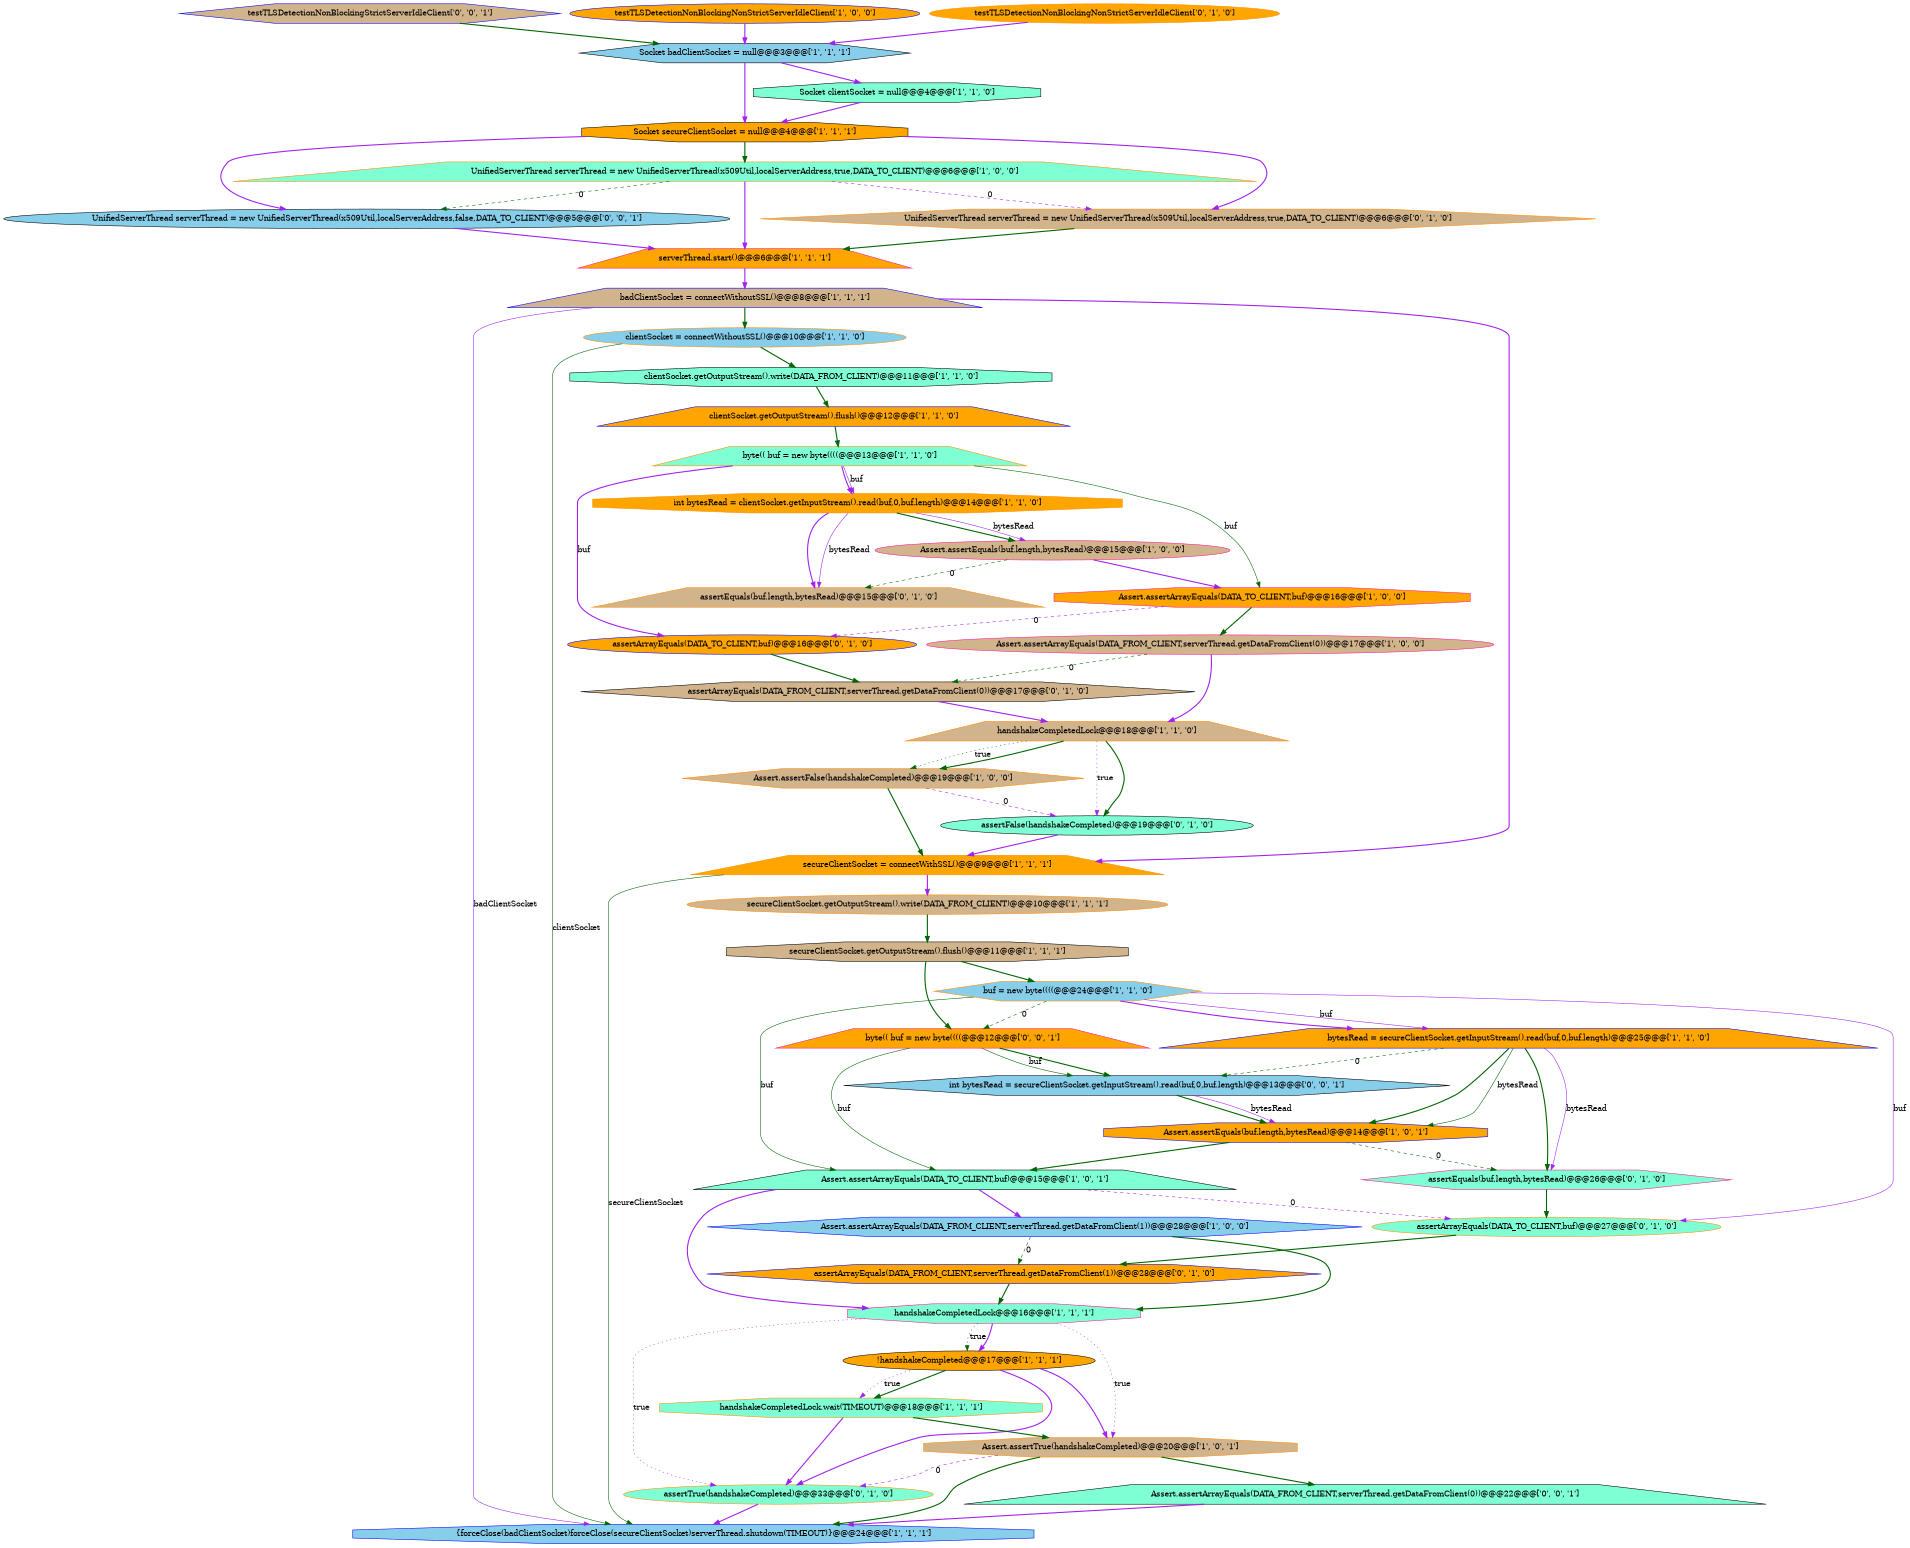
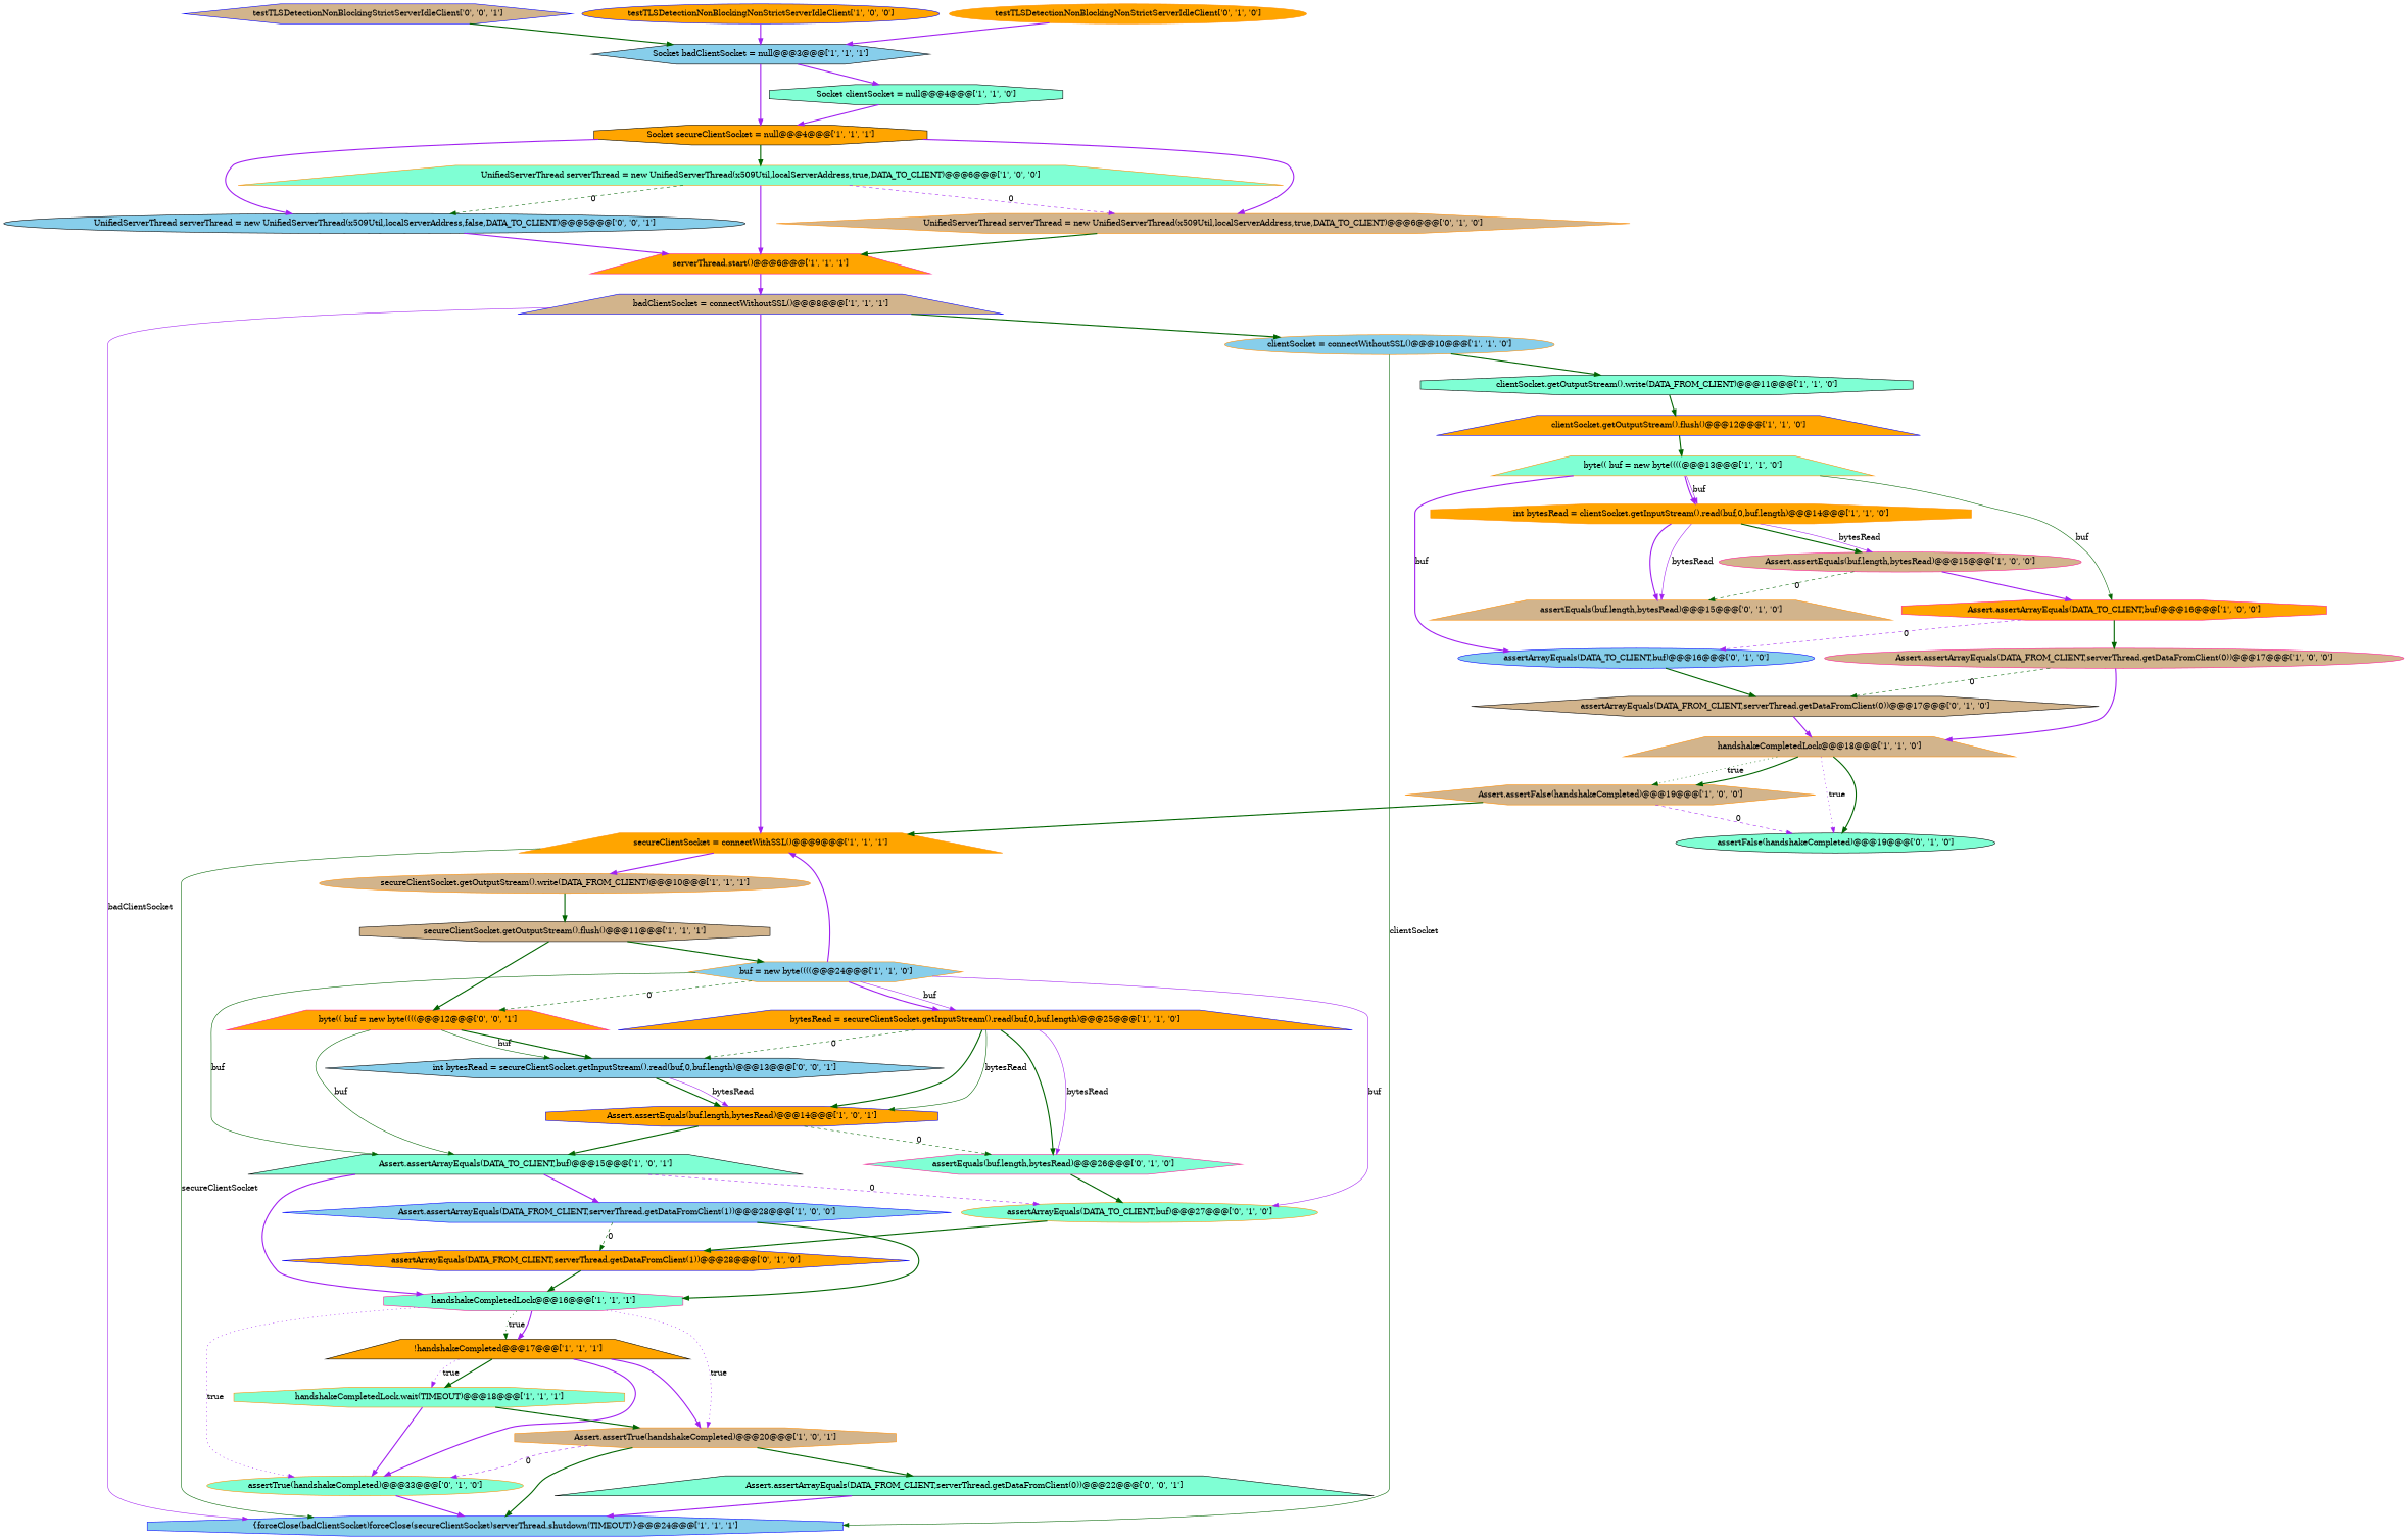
  digraph {
    node [color=darkorange fillcolor=orange shape=trapezium style=filled]
    edge [color=darkgreen style=bold]
    n1 [color=deeppink label="Assert.assertArrayEquals(DATA_TO_CLIENT,buf)@@@16@@@['1', '0', '0']" shape=octagon]
    n2 [color=deeppink fillcolor=tan label="Assert.assertArrayEquals(DATA_FROM_CLIENT,serverThread.getDataFromClient(0))@@@17@@@['1', '0', '0']" shape=ellipse]
-   n3 [color=blue label="assertArrayEquals(DATA_TO_CLIENT,buf)@@@16@@@['0', '1', '0']" shape=ellipse]
+   n3 [color=blue fillcolor=skyblue label="assertArrayEquals(DATA_TO_CLIENT,buf)@@@16@@@['0', '1', '0']" shape=ellipse]
    n4 [fillcolor=tan label="handshakeCompletedLock@@@18@@@['1', '1', '0']"]
    n5 [color=black fillcolor=tan label="assertArrayEquals(DATA_FROM_CLIENT,serverThread.getDataFromClient(0))@@@17@@@['0', '1', '0']" shape=hexagon]
    n6 [color=black fillcolor=skyblue label="UnifiedServerThread serverThread = new UnifiedServerThread(x509Util,localServerAddress,false,DATA_TO_CLIENT)@@@5@@@['0', '0', '1']" shape=ellipse]
    n7 [color=deeppink label="serverThread.start()@@@6@@@['1', '1', '1']"]
    n8 [color=blue fillcolor=tan label="badClientSocket = connectWithoutSSL()@@@8@@@['1', '1', '1']"]
    n9 [color=blue fillcolor=skyblue label="Assert.assertArrayEquals(DATA_FROM_CLIENT,serverThread.getDataFromClient(1))@@@28@@@['1', '0', '0']" shape=hexagon]
    n10 [color=blue label="assertArrayEquals(DATA_FROM_CLIENT,serverThread.getDataFromClient(1))@@@28@@@['0', '1', '0']" shape=hexagon]
    n11 [color=deeppink fillcolor=aquamarine label="handshakeCompletedLock@@@16@@@['1', '1', '1']" shape=octagon]
    n12 [fillcolor=aquamarine label="assertTrue(handshakeCompleted)@@@33@@@['0', '1', '0']" shape=ellipse]
    n13 [fillcolor=tan label="Assert.assertTrue(handshakeCompleted)@@@20@@@['1', '0', '1']" shape=octagon]
-   n14 [color=black label="!handshakeCompleted@@@17@@@['1', '1', '1']" shape=ellipse]
+   n14 [color=black label="!handshakeCompleted@@@17@@@['1', '1', '1']"]
    n15 [color=black label="Socket secureClientSocket = null@@@4@@@['1', '1', '1']" shape=octagon]
    n16 [fillcolor=tan label="UnifiedServerThread serverThread = new UnifiedServerThread(x509Util,localServerAddress,true,DATA_TO_CLIENT)@@@6@@@['0', '1', '0']" shape=hexagon]
    n17 [fillcolor=aquamarine label="UnifiedServerThread serverThread = new UnifiedServerThread(x509Util,localServerAddress,true,DATA_TO_CLIENT)@@@6@@@['1', '0', '0']"]
    n18 [color=deeppink fillcolor=aquamarine label="assertEquals(buf.length,bytesRead)@@@26@@@['0', '1', '0']" shape=hexagon]
    n19 [fillcolor=aquamarine label="assertArrayEquals(DATA_TO_CLIENT,buf)@@@27@@@['0', '1', '0']" shape=ellipse]
    n20 [color=black fillcolor=aquamarine label="assertFalse(handshakeCompleted)@@@19@@@['0', '1', '0']" shape=ellipse]
    n21 [label="secureClientSocket = connectWithSSL()@@@9@@@['1', '1', '1']"]
    n22 [color=blue fillcolor=skyblue label="{forceClose(badClientSocket)forceClose(secureClientSocket)serverThread.shutdown(TIMEOUT)}@@@24@@@['1', '1', '1']" shape=octagon]
    n23 [fillcolor=tan label="secureClientSocket.getOutputStream().write(DATA_FROM_CLIENT)@@@10@@@['1', '1', '1']" shape=ellipse]
    n24 [color=blue label="bytesRead = secureClientSocket.getInputStream().read(buf,0,buf.length)@@@25@@@['1', '1', '0']"]
    n25 [color=blue label="Assert.assertEquals(buf.length,bytesRead)@@@14@@@['1', '0', '1']" shape=octagon]
    n26 [color=black fillcolor=skyblue label="int bytesRead = secureClientSocket.getInputStream().read(buf,0,buf.length)@@@13@@@['0', '0', '1']" shape=hexagon]
    n27 [color=black fillcolor=aquamarine label="Assert.assertArrayEquals(DATA_TO_CLIENT,buf)@@@15@@@['1', '0', '1']"]
    n28 [fillcolor=aquamarine label="handshakeCompletedLock.wait(TIMEOUT)@@@18@@@['1', '1', '1']" shape=octagon]
    n29 [color=black fillcolor=aquamarine label="Assert.assertArrayEquals(DATA_FROM_CLIENT,serverThread.getDataFromClient(0))@@@22@@@['0', '0', '1']"]
    n30 [fillcolor=aquamarine label="byte(( buf = new byte((((@@@13@@@['1', '1', '0']"]
    n31 [label="int bytesRead = clientSocket.getInputStream().read(buf,0,buf.length)@@@14@@@['1', '1', '0']" shape=octagon]
    n32 [color=deeppink fillcolor=tan label="Assert.assertEquals(buf.length,bytesRead)@@@15@@@['1', '0', '0']" shape=ellipse]
    n33 [fillcolor=tan label="assertEquals(buf.length,bytesRead)@@@15@@@['0', '1', '0']"]
    n34 [fillcolor=tan label="Assert.assertFalse(handshakeCompleted)@@@19@@@['1', '0', '0']" shape=hexagon]
    n35 [fillcolor=skyblue label="clientSocket = connectWithoutSSL()@@@10@@@['1', '1', '0']" shape=ellipse]
    n36 [color=black fillcolor=aquamarine label="clientSocket.getOutputStream().write(DATA_FROM_CLIENT)@@@11@@@['1', '1', '0']" shape=octagon]
    n37 [color=blue label="clientSocket.getOutputStream().flush()@@@12@@@['1', '1', '0']"]
    n38 [color=deeppink label="byte(( buf = new byte((((@@@12@@@['0', '0', '1']"]
    n39 [color=blue fillcolor=tan label="testTLSDetectionNonBlockingStrictServerIdleClient['0', '0', '1']" shape=hexagon]
    n40 [color=black fillcolor=skyblue label="Socket badClientSocket = null@@@3@@@['1', '1', '1']" shape=hexagon]
    n41 [color=black fillcolor=aquamarine label="Socket clientSocket = null@@@4@@@['1', '1', '0']" shape=octagon]
    n42 [color=blue label="testTLSDetectionNonBlockingNonStrictServerIdleClient['1', '0', '0']" shape=ellipse]
    n43 [color=black fillcolor=tan label="secureClientSocket.getOutputStream().flush()@@@11@@@['1', '1', '1']" shape=octagon]
    n44 [label="testTLSDetectionNonBlockingNonStrictServerIdleClient['0', '1', '0']" shape=ellipse]
    n45 [fillcolor=skyblue label="buf = new byte((((@@@24@@@['1', '1', '0']" shape=hexagon]
    n1 -> n2
    n1 -> n3 [color=purple label=0 style=dashed]
    n2 -> n4 [color=purple]
    n2 -> n5 [label=0 style=dashed]
    n3 -> n5
    n4 -> n20
    n4 -> n20 [color=purple label=true style=dotted]
    n4 -> n34 [label=true style=dotted]
    n4 -> n34
    n5 -> n4 [color=purple]
    n6 -> n7 [color=purple]
    n7 -> n8 [color=purple]
    n8 -> n21 [color=purple]
    n8 -> n22 [color=purple label=badClientSocket style=solid]
    n8 -> n35
    n9 -> n10 [label=0 style=dashed]
    n9 -> n11
    n10 -> n11
    n11 -> n12 [color=purple label=true style=dotted]
    n11 -> n13 [color=purple label=true style=dotted]
    n11 -> n14 [label=true style=dotted]
    n11 -> n14 [color=purple]
    n12 -> n22 [color=purple]
    n13 -> n12 [color=purple label=0 style=dashed]
    n13 -> n22
    n13 -> n29
    n14 -> n12 [color=purple]
    n14 -> n13 [color=purple]
    n14 -> n28
    n14 -> n28 [color=purple label=true style=dotted]
    n15 -> n6 [color=purple]
    n15 -> n16 [color=purple]
    n15 -> n17
    n16 -> n7
    n17 -> n6 [label=0 style=dashed]
    n17 -> n7 [color=purple]
    n17 -> n16 [color=purple label=0 style=dashed]
    n18 -> n19
    n19 -> n10
-   n20 -> n21 [color=purple]
+   n45 -> n21 [color=purple]
    n21 -> n22 [label=secureClientSocket style=solid]
    n21 -> n23 [color=purple]
    n23 -> n43
    n24 -> n18 [color=purple label=bytesRead style=solid]
    n24 -> n18
    n24 -> n25 [label=bytesRead style=solid]
    n24 -> n25
    n24 -> n26 [label=0 style=dashed]
    n25 -> n18 [label=0 style=dashed]
    n25 -> n27
    n26 -> n25
    n26 -> n25 [color=purple label=bytesRead style=solid]
    n27 -> n9 [color=purple]
    n27 -> n11 [color=purple]
    n27 -> n19 [color=purple label=0 style=dashed]
    n28 -> n12 [color=purple]
    n28 -> n13
    n29 -> n22 [color=purple]
    n30 -> n1 [label=buf style=solid]
    n30 -> n3 [color=purple label=buf]
    n30 -> n31 [color=purple label=buf style=solid]
    n30 -> n31 [color=purple]
    n31 -> n32
    n31 -> n32 [color=purple label=bytesRead style=solid]
    n31 -> n33 [color=purple]
    n31 -> n33 [color=purple label=bytesRead style=solid]
    n32 -> n1 [color=purple]
    n32 -> n33 [label=0 style=dashed]
    n34 -> n20 [color=purple label=0 style=dashed]
    n34 -> n21
    n35 -> n22 [label=clientSocket style=solid]
    n35 -> n36
    n36 -> n37
    n37 -> n30
    n38 -> n26
    n38 -> n26 [label=buf style=solid]
    n38 -> n27 [label=buf style=solid]
    n39 -> n40
    n40 -> n15 [color=purple]
    n40 -> n41 [color=purple]
    n41 -> n15 [color=purple]
    n42 -> n40 [color=purple]
    n43 -> n38
    n43 -> n45
    n44 -> n40 [color=purple]
    n45 -> n19 [color=purple label=buf style=solid]
    n45 -> n24 [color=purple]
    n45 -> n24 [color=purple label=buf style=solid]
    n45 -> n27 [label=buf style=solid]
    n45 -> n38 [label=0 style=dashed]
  }
